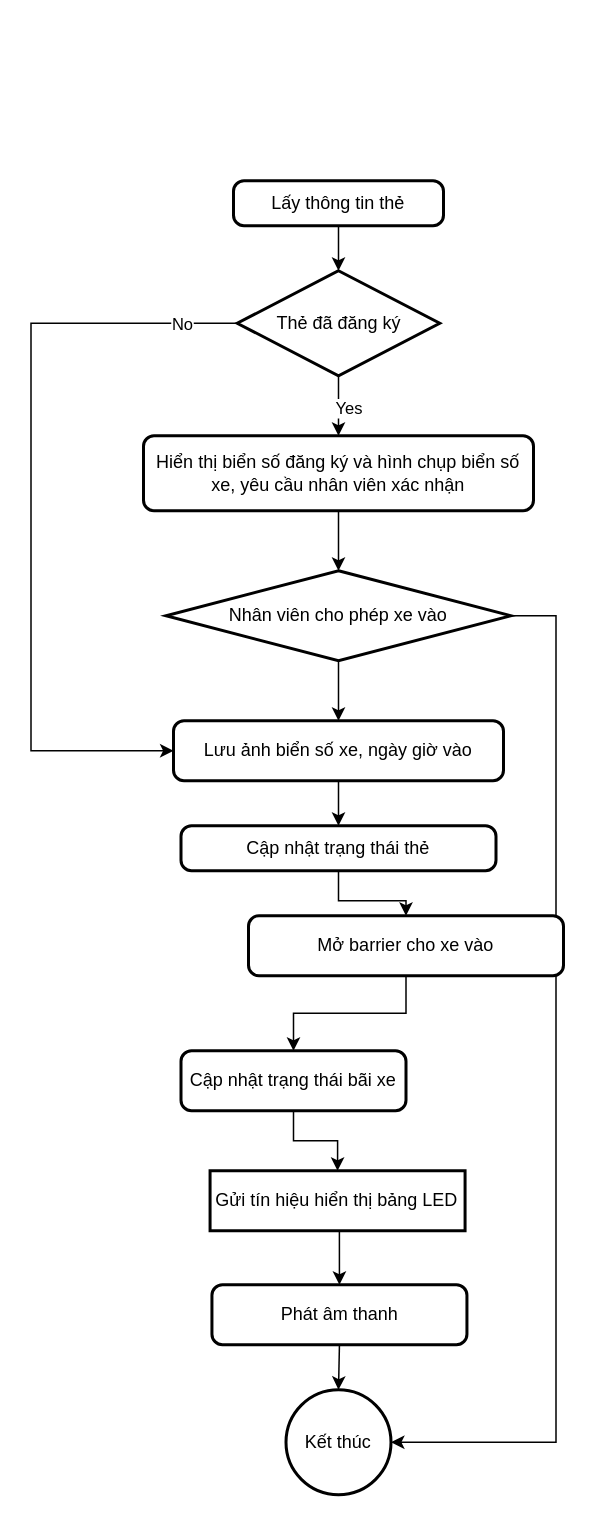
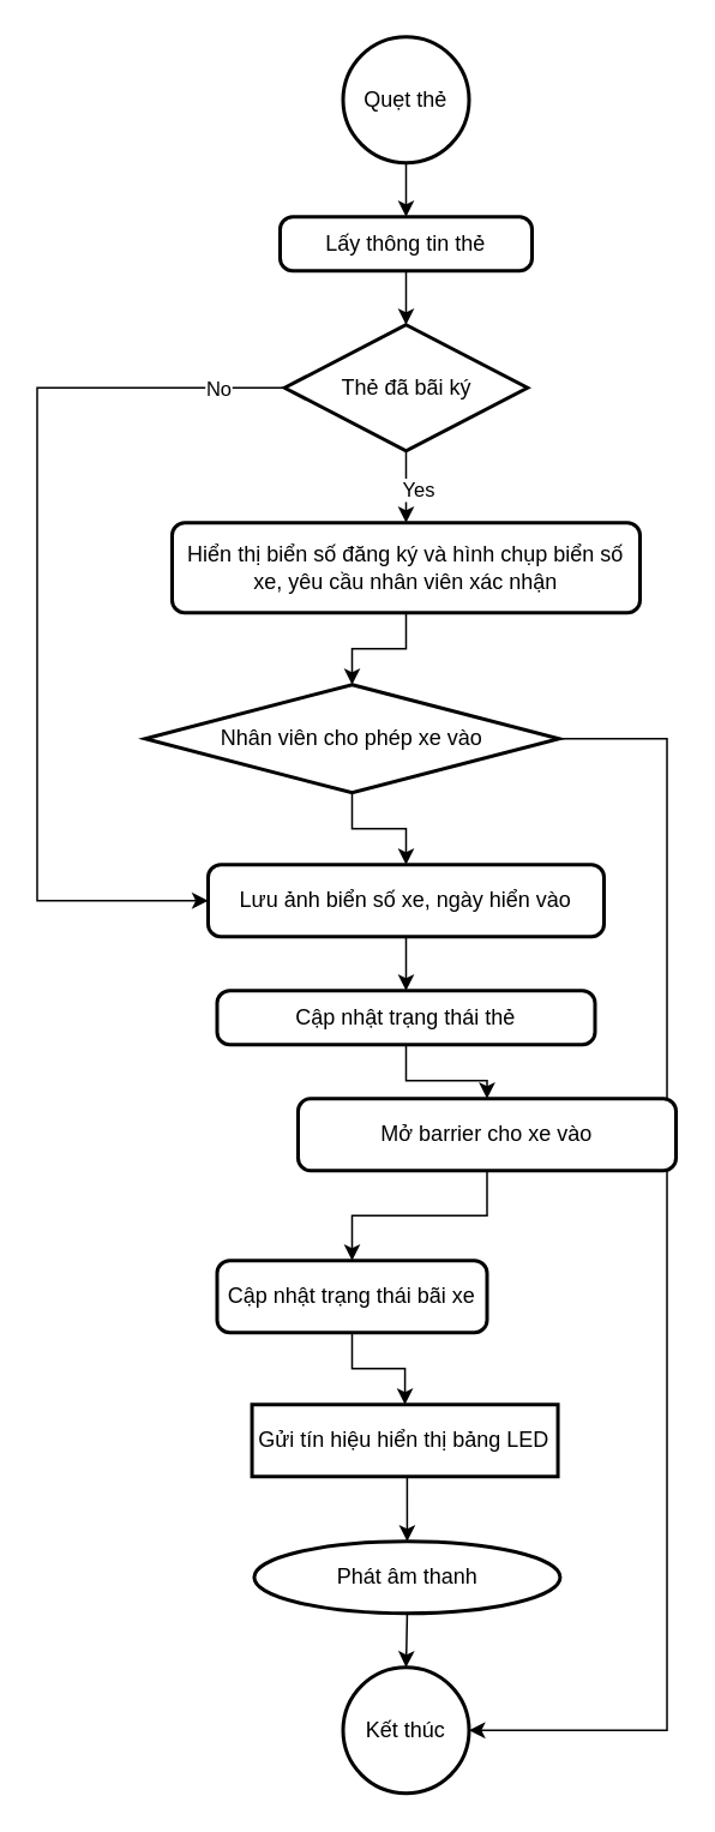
  <mxCell id="0" />
  <mxCell id="1" parent="0" />
+ <mxCell id="2" style="edgeStyle=orthogonalEdgeStyle;rounded=0;orthogonalLoop=1;jettySize=auto;html=1;entryX=0.5;entryY=0;entryDx=0;entryDy=0;" parent="1" source="3" target="5" edge="1"><mxGeometry relative="1" as="geometry" /></mxCell>
+ <mxCell id="3" value="Quẹt thẻ" style="strokeWidth=2;html=1;shape=mxgraph.flowchart.start_2;whiteSpace=wrap;" parent="1" vertex="1"><mxGeometry x="190" y="20" width="70" height="70" as="geometry" /></mxCell>
  <mxCell id="4" style="edgeStyle=orthogonalEdgeStyle;rounded=0;orthogonalLoop=1;jettySize=auto;html=1;exitX=0.5;exitY=1;exitDx=0;exitDy=0;entryX=0.5;entryY=0;entryDx=0;entryDy=0;entryPerimeter=0;" parent="1" source="5" target="10" edge="1"><mxGeometry relative="1" as="geometry" /></mxCell>
  <mxCell id="5" value="Lấy thông tin thẻ" style="rounded=1;whiteSpace=wrap;html=1;absoluteArcSize=1;arcSize=14;strokeWidth=2;" parent="1" vertex="1"><mxGeometry x="155" y="120" width="140" height="30" as="geometry" /></mxCell>
  <mxCell id="6" style="edgeStyle=orthogonalEdgeStyle;rounded=0;orthogonalLoop=1;jettySize=auto;html=1;exitX=0.5;exitY=1;exitDx=0;exitDy=0;exitPerimeter=0;entryX=0.5;entryY=0;entryDx=0;entryDy=0;" parent="1" source="10" target="14" edge="1"><mxGeometry relative="1" as="geometry"><mxPoint x="225" y="290" as="targetPoint" /></mxGeometry></mxCell>
  <mxCell id="7" value="Yes" style="edgeLabel;html=1;align=center;verticalAlign=middle;resizable=0;points=[];" parent="6" vertex="1" connectable="0"><mxGeometry x="0.028" y="6" relative="1" as="geometry"><mxPoint as="offset" /></mxGeometry></mxCell>
  <mxCell id="8" style="edgeStyle=orthogonalEdgeStyle;rounded=0;orthogonalLoop=1;jettySize=auto;html=1;exitX=0;exitY=0.5;exitDx=0;exitDy=0;exitPerimeter=0;entryX=0;entryY=0.5;entryDx=0;entryDy=0;" parent="1" source="10" target="12" edge="1"><mxGeometry relative="1" as="geometry"><Array as="points"><mxPoint x="20" y="215" /><mxPoint x="20" y="500" /></Array></mxGeometry></mxCell>
  <mxCell id="9" value="No" style="edgeLabel;html=1;align=center;verticalAlign=middle;resizable=0;points=[];" parent="8" vertex="1" connectable="0"><mxGeometry x="-0.941" y="-1" relative="1" as="geometry"><mxPoint x="-22.33" y="1" as="offset" /></mxGeometry></mxCell>
- <mxCell id="10" value="Thẻ đã đăng ký" style="strokeWidth=2;html=1;shape=mxgraph.flowchart.decision;whiteSpace=wrap;" parent="1" vertex="1"><mxGeometry x="157.5" y="180" width="135" height="70" as="geometry" /></mxCell>
+ <mxCell id="10" value="Thẻ đã bãi ký" style="strokeWidth=2;html=1;shape=mxgraph.flowchart.decision;whiteSpace=wrap;" parent="1" vertex="1"><mxGeometry x="157.5" y="180" width="135" height="70" as="geometry" /></mxCell>
  <mxCell id="11" value="" style="edgeStyle=orthogonalEdgeStyle;rounded=0;orthogonalLoop=1;jettySize=auto;html=1;" parent="1" source="12" target="19" edge="1"><mxGeometry relative="1" as="geometry" /></mxCell>
- <mxCell id="12" value="Lưu ảnh biển số xe, ngày giờ vào" style="rounded=1;whiteSpace=wrap;html=1;absoluteArcSize=1;arcSize=14;strokeWidth=2;" parent="1" vertex="1"><mxGeometry x="115" y="480" width="220" height="40" as="geometry" /></mxCell>
+ <mxCell id="12" value="Lưu ảnh biển số xe, ngày hiển vào" style="rounded=1;whiteSpace=wrap;html=1;absoluteArcSize=1;arcSize=14;strokeWidth=2;" parent="1" vertex="1"><mxGeometry x="115" y="480" width="220" height="40" as="geometry" /></mxCell>
  <mxCell id="13" style="edgeStyle=orthogonalEdgeStyle;rounded=0;orthogonalLoop=1;jettySize=auto;html=1;exitX=0.5;exitY=1;exitDx=0;exitDy=0;entryX=0.5;entryY=0;entryDx=0;entryDy=0;entryPerimeter=0;" parent="1" source="14" target="17" edge="1"><mxGeometry relative="1" as="geometry" /></mxCell>
  <mxCell id="14" value="Hiển thị biển số đăng ký và hình chụp biển số xe, yêu cầu nhân viên xác nhận" style="rounded=1;whiteSpace=wrap;html=1;absoluteArcSize=1;arcSize=14;strokeWidth=2;" parent="1" vertex="1"><mxGeometry x="95" y="290" width="260" height="50" as="geometry" /></mxCell>
  <mxCell id="15" value="" style="edgeStyle=orthogonalEdgeStyle;rounded=0;orthogonalLoop=1;jettySize=auto;html=1;" parent="1" source="17" target="12" edge="1"><mxGeometry relative="1" as="geometry" /></mxCell>
  <mxCell id="16" style="edgeStyle=orthogonalEdgeStyle;rounded=0;orthogonalLoop=1;jettySize=auto;html=1;exitX=1;exitY=0.5;exitDx=0;exitDy=0;exitPerimeter=0;entryX=1;entryY=0.5;entryDx=0;entryDy=0;entryPerimeter=0;" edge="1" parent="1" source="17" target="24"><mxGeometry relative="1" as="geometry"><mxPoint x="455" y="610" as="targetPoint" /><Array as="points"><mxPoint x="370" y="410" /><mxPoint x="370" y="961" /></Array></mxGeometry></mxCell>
- <mxCell id="17" value="Nhân viên cho phép xe vào" style="strokeWidth=2;html=1;shape=mxgraph.flowchart.decision;whiteSpace=wrap;" parent="1" vertex="1"><mxGeometry x="110" y="380" width="230" height="60" as="geometry" /></mxCell>
+ <mxCell id="17" value="Nhân viên cho phép xe vào" style="strokeWidth=2;html=1;shape=mxgraph.flowchart.decision;whiteSpace=wrap;" parent="1" vertex="1"><mxGeometry x="80" y="380" width="230" height="60" as="geometry" /></mxCell>
  <mxCell id="18" style="edgeStyle=orthogonalEdgeStyle;rounded=0;orthogonalLoop=1;jettySize=auto;html=1;exitX=0.5;exitY=1;exitDx=0;exitDy=0;entryX=0.5;entryY=0;entryDx=0;entryDy=0;" parent="1" source="19" target="21" edge="1"><mxGeometry relative="1" as="geometry" /></mxCell>
  <mxCell id="19" value="Cập nhật trạng thái thẻ" style="rounded=1;whiteSpace=wrap;html=1;absoluteArcSize=1;arcSize=14;strokeWidth=2;" parent="1" vertex="1"><mxGeometry x="120" y="550" width="210" height="30" as="geometry" /></mxCell>
  <mxCell id="20" style="edgeStyle=orthogonalEdgeStyle;rounded=0;orthogonalLoop=1;jettySize=auto;html=1;exitX=0.5;exitY=1;exitDx=0;exitDy=0;entryX=0.5;entryY=0;entryDx=0;entryDy=0;" edge="1" parent="1" source="21" target="23"><mxGeometry relative="1" as="geometry"><mxPoint x="225" y="690" as="targetPoint" /></mxGeometry></mxCell>
  <mxCell id="21" value="Mở barrier cho xe vào" style="rounded=1;whiteSpace=wrap;html=1;absoluteArcSize=1;arcSize=14;strokeWidth=2;" parent="1" vertex="1"><mxGeometry x="165" y="610" width="210" height="40" as="geometry" /></mxCell>
  <mxCell id="22" style="edgeStyle=orthogonalEdgeStyle;rounded=0;orthogonalLoop=1;jettySize=auto;html=1;exitX=0.5;exitY=1;exitDx=0;exitDy=0;entryX=0.5;entryY=0;entryDx=0;entryDy=0;" edge="1" parent="1" source="23" target="26"><mxGeometry relative="1" as="geometry" /></mxCell>
  <mxCell id="23" value="Cập nhật trạng thái bãi xe" style="rounded=1;whiteSpace=wrap;html=1;absoluteArcSize=1;arcSize=14;strokeWidth=2;" vertex="1" parent="1"><mxGeometry x="120" y="700" width="150" height="40" as="geometry" /></mxCell>
  <mxCell id="24" value="Kết thúc" style="strokeWidth=2;html=1;shape=mxgraph.flowchart.start_2;whiteSpace=wrap;" vertex="1" parent="1"><mxGeometry x="190" y="926" width="70" height="70" as="geometry" /></mxCell>
  <mxCell id="25" style="edgeStyle=orthogonalEdgeStyle;rounded=0;orthogonalLoop=1;jettySize=auto;html=1;exitX=0.5;exitY=1;exitDx=0;exitDy=0;entryX=0.5;entryY=0;entryDx=0;entryDy=0;" edge="1" parent="1" source="26" target="28"><mxGeometry relative="1" as="geometry" /></mxCell>
  <mxCell id="26" value="Gửi tín hiệu hiển thị bảng LED" style="whiteSpace=wrap;html=1;absoluteArcSize=1;arcSize=14;strokeWidth=2;rounded=0;" vertex="1" parent="1"><mxGeometry x="139.38" y="780" width="170" height="40" as="geometry" /></mxCell>
  <mxCell id="27" style="edgeStyle=orthogonalEdgeStyle;rounded=0;orthogonalLoop=1;jettySize=auto;html=1;exitX=0.5;exitY=1;exitDx=0;exitDy=0;entryX=0.5;entryY=0;entryDx=0;entryDy=0;entryPerimeter=0;" edge="1" parent="1" source="28" target="24"><mxGeometry relative="1" as="geometry" /></mxCell>
- <mxCell id="28" value="Phát âm thanh" style="rounded=1;whiteSpace=wrap;html=1;absoluteArcSize=1;arcSize=14;strokeWidth=2;" vertex="1" parent="1"><mxGeometry x="140.63" y="856" width="170" height="40" as="geometry" /></mxCell>
+ <mxCell id="28" value="Phát âm thanh" style="ellipse;whiteSpace=wrap;html=1;absoluteArcSize=1;arcSize=14;strokeWidth=2;" vertex="1" parent="1"><mxGeometry x="140.63" y="856" width="170" height="40" as="geometry" /></mxCell>
